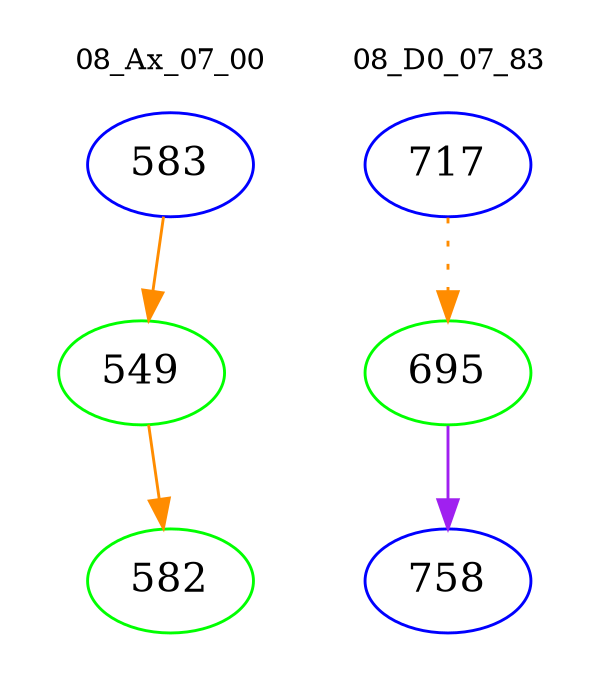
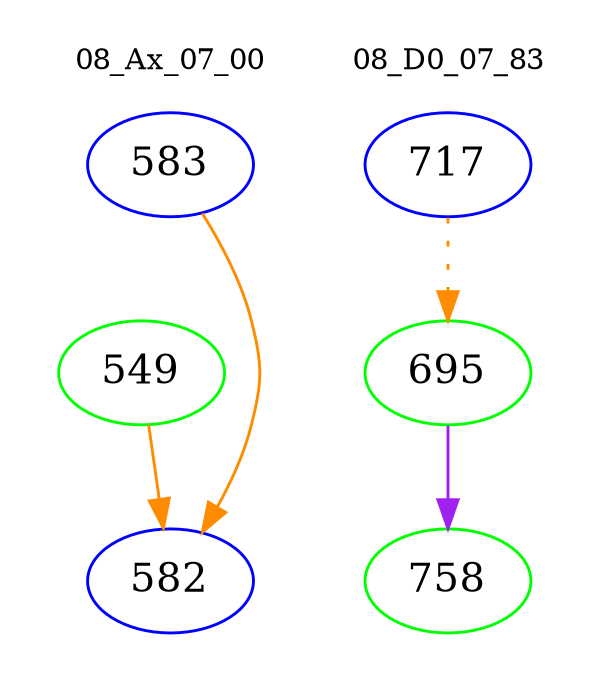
  digraph {
    node [color=green]
    edge [color=darkorange style=solid]
    n1 [color=blue label=583]
    n2 [label=549]
-   n3 [label=582]
+   n3 [color=blue label=582]
    n4 [color=blue label=717]
    n5 [label=695]
-   n6 [color=blue label=758]
+   n6 [label=758]
    subgraph cluster_1 {
      color=white
      fontsize=10
      label="08_Ax_07_00"
      n1
      n2
      n3
    }
    subgraph cluster_2 {
      color=white
      fontsize=10
      label="08_D0_07_83"
      n4
      n5
      n6
    }
-   n1 -> n2
+   n1 -> n3
    n2 -> n3
    n4 -> n5 [style=dotted]
    n5 -> n6 [color=purple]
  }
